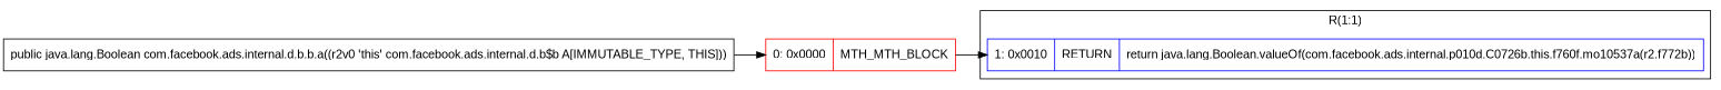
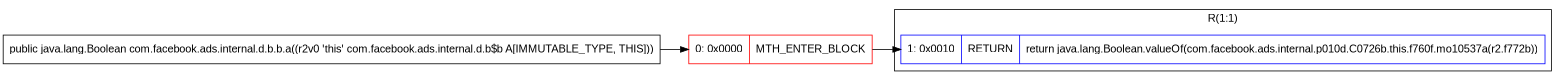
  digraph {
    rankdir=LR
    fontname="Liberation Sans"
    node [shape=record fontname="Liberation Sans"]
    edge [fontname="Liberation Sans"]
    n1 [color=blue label="{1\:\ 0x0010|RETURN\l|return java.lang.Boolean.valueOf(com.facebook.ads.internal.p010d.C0726b.this.f760f.mo10537a(r2.f772b))\l}"]
-   n2 [color=red label="{0\:\ 0x0000|MTH_MTH_BLOCK\l}"]
+   n2 [color=red label="{0\:\ 0x0000|MTH_ENTER_BLOCK\l}"]
    n3 [label="{public java.lang.Boolean com.facebook.ads.internal.d.b.b.a((r2v0 'this' com.facebook.ads.internal.d.b$b A[IMMUTABLE_TYPE, THIS])) }"]
    subgraph cluster_1 {
      label="R(1:1)"
      n1
    }
    n2 -> n1
    n3 -> n2
  }
